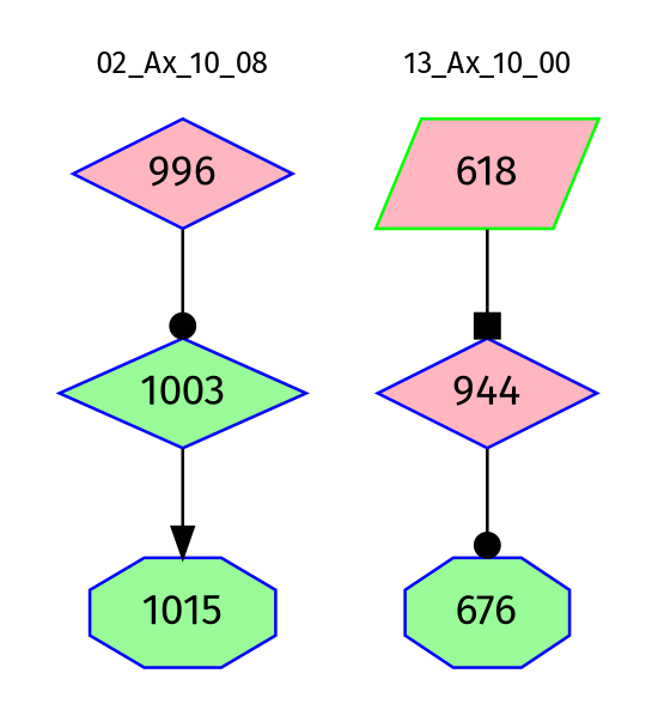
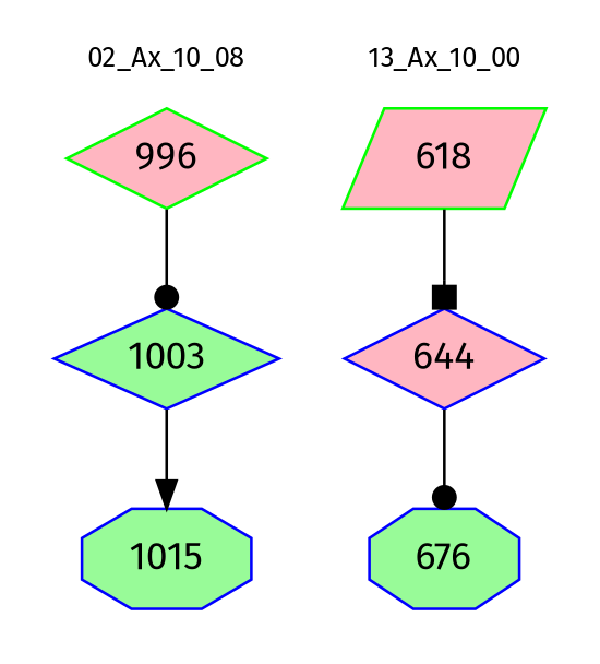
  digraph {
    fontname="Fira Sans"
    node [color=blue fillcolor=lightpink fontname="Fira Sans" shape=diamond style=filled]
    edge [arrowhead=dot color=black fontname="Fira Sans"]
-   n1 [label=996]
+   n1 [color=green label=996]
    n2 [fillcolor=palegreen label=1003]
    n3 [fillcolor=palegreen label=1015 shape=octagon]
    n4 [color=green label=618 shape=parallelogram]
-   n5 [label=944]
+   n5 [label=644]
    n6 [fillcolor=palegreen label=676 shape=octagon]
    subgraph cluster_1 {
      color=white
      fontsize=10
      label="02_Ax_10_08"
      n1
      n2
      n3
    }
    subgraph cluster_2 {
      color=white
      fontsize=10
      label="13_Ax_10_00"
      n4
      n5
      n6
    }
    n1 -> n2
    n2 -> n3 [arrowhead=normal]
    n4 -> n5 [arrowhead=box]
    n5 -> n6
  }
